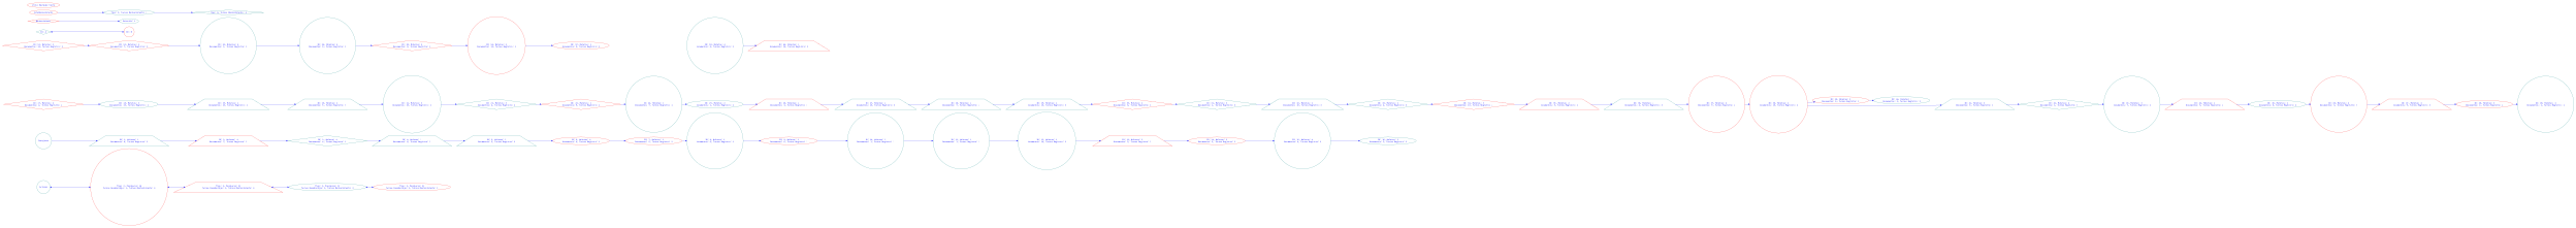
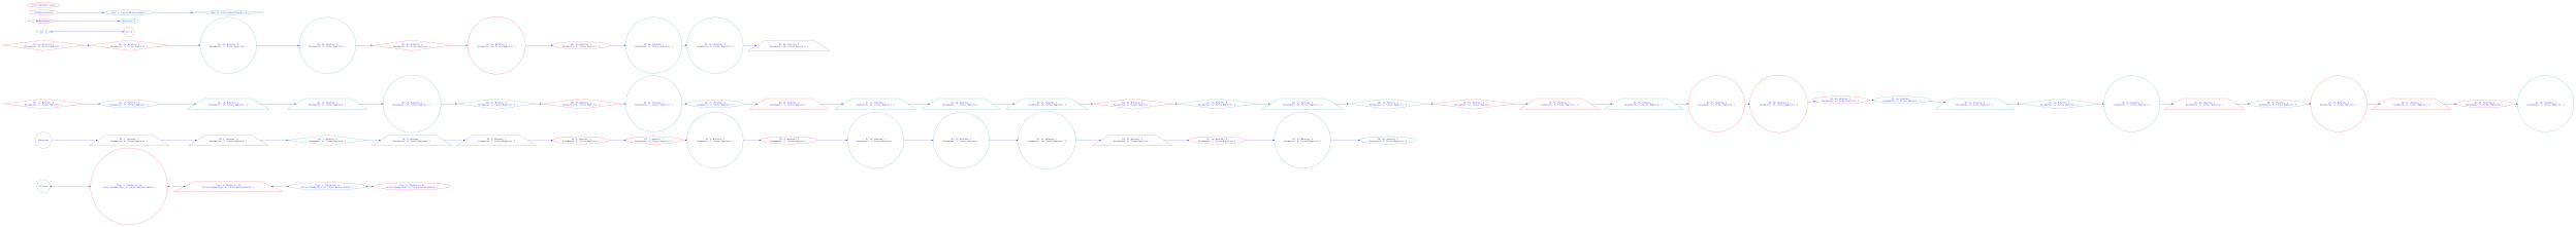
  digraph {
    compound=true
    fontname="Source Code Pro"
    rankdir=LR
    node [color=teal fontcolor=blue fontname="Source Code Pro" shape=circle]
    edge [color=blue dir=fordware fontname="Source Code Pro"]
    Aviones [height=0.5]
    "Tipo: 2, Pasajeros: 16\nTurnos Desabordaje: 1, Turnos Mantenimiento: 4" [color=red height=0.5]
    "Tipo: 3, Pasajeros: 36\nTurnos Desabordaje: 3, Turnos Mantenimiento: 4" [color=red height=0.5 shape=trapezium]
    "Tipo: 2, Pasajeros: 19\nTurnos Desabordaje: 2, Turnos Mantenimiento: 2" [height=0.5 shape=ellipse]
    "Tipo: 3, Pasajeros: 30\nTurnos Desabordaje: 3, Turnos Mantenimiento: 5" [color=red height=0.5 shape=ellipse]
    Pasajeros [height=0.5]
    "ID: 1, Maletas: 1\nDocumentos: 8, Turnos Registro: 2" [height=0.5 shape=trapezium]
    "ID: 2, Maletas: 4\nDocumentos: 7, Turnos Registro: 2" [color=red height=0.5 shape=trapezium]
    "ID: 3, Maletas: 4\nDocumentos: 4, Turnos Registro: 1" [height=0.5 shape=diamond]
    "ID: 4, Maletas: 3\nDocumentos: 4, Turnos Registro: 3" [height=0.5 shape=trapezium]
    "ID: 5, Maletas: 2\nDocumentos: 5, Turnos Registro: 3" [height=0.5 shape=trapezium]
    "ID: 6, Maletas: 4\nDocumentos: 4, Turnos Registro: 1" [color=red height=0.5 shape=ellipse]
    "ID: 7, Maletas: 1\nDocumentos: 5, Turnos Registro: 2" [color=red height=0.5 shape=ellipse]
    "ID: 8, Maletas: 1\nDocumentos: 6, Turnos Registro: 1" [height=0.5]
    "ID: 9, Maletas: 1\nDocumentos: 6, Turnos Registro: 1" [color=red height=0.5 shape=ellipse]
    "ID: 10, Maletas: 2\nDocumentos: 1, Turnos Registro: 1" [height=0.5]
    "ID: 11, Maletas: 1\nDocumentos: 1, Turnos Registro: 2" [height=0.5]
    "ID: 12, Maletas: 1\nDocumentos: 10, Turnos Registro: 3" [height=0.5]
    "ID: 13, Maletas: 2\nDocumentos: 5, Turnos Registro: 3" [color=red height=0.5 shape=trapezium]
    "ID: 14, Maletas: 3\nDocumentos: 5, Turnos Registro: 2" [color=red height=0.5 shape=ellipse]
    "ID: 15, Maletas: 4\nDocumentos: 4, Turnos Registro: 3" [height=0.5]
    "ID: 16, Maletas: 2\nDocumentos: 2, Turnos Registro: 3" [height=0.5 shape=ellipse]
    "ID: 17, Maletas: 4\nDocumentos: 2, Turnos Registro: 2" [color=red height=0.5 shape=diamond]
    "ID: 18, Maletas: 3\nDocumentos: 10, Turnos Registro: 1" [height=0.5 shape=ellipse]
    "ID: 19, Maletas: 1\nDocumentos: 10, Turnos Registro: 1" [height=0.5 shape=trapezium]
    "ID: 20, Maletas: 2\nDocumentos: 5, Turnos Registro: 3" [height=0.5 shape=trapezium]
    "ID: 21, Maletas: 3\nDocumentos: 10, Turnos Registro: 2" [height=0.5]
    "ID: 22, Maletas: 3\nDocumentos: 4, Turnos Registro: 2" [height=0.5 shape=diamond]
    "ID: 23, Maletas: 1\nDocumentos: 9, Turnos Registro: 1" [color=red height=0.5 shape=diamond]
    "ID: 24, Maletas: 1\nDocumentos: 7, Turnos Registro: 1" [height=0.5]
    "ID: 25, Maletas: 2\nDocumentos: 1, Turnos Registro: 2" [height=0.5 shape=ellipse]
    "ID: 26, Maletas: 2\nDocumentos: 4, Turnos Registro: 3" [color=red height=0.5 shape=trapezium]
    "ID: 27, Maletas: 2\nDocumentos: 10, Turnos Registro: 3" [height=0.5 shape=trapezium]
    "ID: 28, Maletas: 2\nDocumentos: 7, Turnos Registro: 2" [height=0.5 shape=trapezium]
    "ID: 29, Maletas: 1\nDocumentos: 10, Turnos Registro: 3" [height=0.5 shape=trapezium]
    "ID: 30, Maletas: 2\nDocumentos: 8, Turnos Registro: 1" [color=red height=0.5 shape=diamond]
    "ID: 31, Maletas: 3\nDocumentos: 1, Turnos Registro: 3" [height=0.5 shape=diamond]
    "ID: 32, Maletas: 2\nDocumentos: 10, Turnos Registro: 3" [height=0.5 shape=trapezium]
    "ID: 33, Maletas: 2\nDocumentos: 4, Turnos Registro: 3" [height=0.5 shape=diamond]
    "ID: 34, Maletas: 3\nDocumentos: 10, Turnos Registro: 2" [color=red height=0.5 shape=diamond]
    "ID: 35, Maletas: 2\nDocumentos: 5, Turnos Registro: 1" [color=red height=0.5 shape=trapezium]
    "ID: 36, Maletas: 2\nDocumentos: 4, Turnos Registro: 3" [height=0.5 shape=trapezium]
    "ID: 37, Maletas: 4\nDocumentos: 9, Turnos Registro: 2" [color=red height=0.5]
    "ID: 38, Maletas: 2\nDocumentos: 10, Turnos Registro: 2" [color=red height=0.5]
    "ID: 39, Maletas: 2\nDocumentos: 6, Turnos Registro: 1" [color=red height=0.5 shape=ellipse]
    "ID: 40, Maletas: 3\nDocumentos: 3, Turnos Registro: 2" [height=0.5 shape=ellipse]
    "ID: 41, Maletas: 3\nDocumentos: 8, Turnos Registro: 1" [height=0.5 shape=trapezium]
    "ID: 42, Maletas: 4\nDocumentos: 1, Turnos Registro: 3" [height=0.5 shape=diamond]
    "ID: 43, Maletas: 3\nDocumentos: 7, Turnos Registro: 2" [height=0.5]
    "ID: 44, Maletas: 1\nDocumentos: 5, Turnos Registro: 2" [color=red height=0.5 shape=trapezium]
    "ID: 45, Maletas: 2\nDocumentos: 8, Turnos Registro: 2" [height=0.5 shape=ellipse]
    "ID: 46, Maletas: 4\nDocumentos: 3, Turnos Registro: 3" [color=red height=0.5]
    "ID: 47, Maletas: 4\nDocumentos: 9, Turnos Registro: 3" [color=red height=0.5 shape=trapezium]
    "ID: 48, Maletas: 3\nDocumentos: 4, Turnos Registro: 2" [color=red height=0.5 shape=ellipse]
    "ID: 49, Maletas: 4\nDocumentos: 1, Turnos Registro: 1" [height=0.5]
    "ID: 51, Maletas: 2\nDocumentos: 10, Turnos Registro: 2" [color=red height=0.5 shape=diamond]
    "ID: 52, Maletas: 3\nDocumentos: 7, Turnos Registro: 2" [color=red height=0.5 shape=diamond]
    "ID: 53, Maletas: 4\nDocumentos: 1, Turnos Registro: 1" [height=0.5]
    "ID: 54, Maletas: 4\nDocumentos: 9, Turnos Registro: 1" [height=0.5]
    "ID: 55, Maletas: 3\nDocumentos: 9, Turnos Registro: 1" [color=red height=0.5 shape=diamond]
    "ID: 56, Maletas: 3\nDocumentos: 10, Turnos Registro: 1" [color=red height=0.5]
    "ID: 57, Maletas: 1\nDocumentos: 9, Turnos Registro: 2" [color=red height=0.5 shape=ellipse]
+   "ID: 58, Maletas: 1\nDocumentos: 5, Turnos Registro: 1" [height=0.5]
    "ID: 59, Maletas: 4\nDocumentos: 6, Turnos Registro: 2" [height=0.5]
    "ID: 60, Maletas: 3\nDocumentos: 10, Turnos Registro: 2" [color=red height=0.5 shape=trapezium]
    "ID: A" [height=0.5 shape=diamond]
    "ID: B" [color=red height=0.5]
    Mantenimiento [color=red height=0.5 shape=diamond]
    "Estación: 1" [height=0.5 shape=ellipse]
    ColaMantenimiento [color=red height=0.5 shape=ellipse]
    "Tipo: 2, Turnos Mantenimiento: 2" [height=0.5 shape=ellipse]
    "Tipo: 3, Turnos Mantenimiento: 4" [height=0.5 shape=diamond]
    "Lista Equipaje Vacia" [color=red height=0.5 shape=ellipse]
    subgraph sub_1 {
      Aviones
      "Tipo: 2, Pasajeros: 16\nTurnos Desabordaje: 1, Turnos Mantenimiento: 4"
      "Tipo: 3, Pasajeros: 36\nTurnos Desabordaje: 3, Turnos Mantenimiento: 4"
      "Tipo: 2, Pasajeros: 19\nTurnos Desabordaje: 2, Turnos Mantenimiento: 2"
      "Tipo: 3, Pasajeros: 30\nTurnos Desabordaje: 3, Turnos Mantenimiento: 5"
    }
    subgraph sub_2 {
      Pasajeros
      "ID: 1, Maletas: 1\nDocumentos: 8, Turnos Registro: 2"
      "ID: 2, Maletas: 4\nDocumentos: 7, Turnos Registro: 2"
      "ID: 3, Maletas: 4\nDocumentos: 4, Turnos Registro: 1"
      "ID: 4, Maletas: 3\nDocumentos: 4, Turnos Registro: 3"
      "ID: 5, Maletas: 2\nDocumentos: 5, Turnos Registro: 3"
      "ID: 6, Maletas: 4\nDocumentos: 4, Turnos Registro: 1"
      "ID: 7, Maletas: 1\nDocumentos: 5, Turnos Registro: 2"
      "ID: 8, Maletas: 1\nDocumentos: 6, Turnos Registro: 1"
      "ID: 9, Maletas: 1\nDocumentos: 6, Turnos Registro: 1"
      "ID: 10, Maletas: 2\nDocumentos: 1, Turnos Registro: 1"
      "ID: 11, Maletas: 1\nDocumentos: 1, Turnos Registro: 2"
      "ID: 12, Maletas: 1\nDocumentos: 10, Turnos Registro: 3"
      "ID: 13, Maletas: 2\nDocumentos: 5, Turnos Registro: 3"
      "ID: 14, Maletas: 3\nDocumentos: 5, Turnos Registro: 2"
      "ID: 15, Maletas: 4\nDocumentos: 4, Turnos Registro: 3"
      "ID: 16, Maletas: 2\nDocumentos: 2, Turnos Registro: 3"
      "ID: 17, Maletas: 4\nDocumentos: 2, Turnos Registro: 2"
      "ID: 18, Maletas: 3\nDocumentos: 10, Turnos Registro: 1"
      "ID: 19, Maletas: 1\nDocumentos: 10, Turnos Registro: 1"
      "ID: 20, Maletas: 2\nDocumentos: 5, Turnos Registro: 3"
      "ID: 21, Maletas: 3\nDocumentos: 10, Turnos Registro: 2"
      "ID: 22, Maletas: 3\nDocumentos: 4, Turnos Registro: 2"
      "ID: 23, Maletas: 1\nDocumentos: 9, Turnos Registro: 1"
      "ID: 24, Maletas: 1\nDocumentos: 7, Turnos Registro: 1"
      "ID: 25, Maletas: 2\nDocumentos: 1, Turnos Registro: 2"
      "ID: 26, Maletas: 2\nDocumentos: 4, Turnos Registro: 3"
      "ID: 27, Maletas: 2\nDocumentos: 10, Turnos Registro: 3"
      "ID: 28, Maletas: 2\nDocumentos: 7, Turnos Registro: 2"
      "ID: 29, Maletas: 1\nDocumentos: 10, Turnos Registro: 3"
      "ID: 30, Maletas: 2\nDocumentos: 8, Turnos Registro: 1"
      "ID: 31, Maletas: 3\nDocumentos: 1, Turnos Registro: 3"
      "ID: 32, Maletas: 2\nDocumentos: 10, Turnos Registro: 3"
      "ID: 33, Maletas: 2\nDocumentos: 4, Turnos Registro: 3"
      "ID: 34, Maletas: 3\nDocumentos: 10, Turnos Registro: 2"
      "ID: 35, Maletas: 2\nDocumentos: 5, Turnos Registro: 1"
      "ID: 36, Maletas: 2\nDocumentos: 4, Turnos Registro: 3"
      "ID: 37, Maletas: 4\nDocumentos: 9, Turnos Registro: 2"
      "ID: 38, Maletas: 2\nDocumentos: 10, Turnos Registro: 2"
      "ID: 39, Maletas: 2\nDocumentos: 6, Turnos Registro: 1"
      "ID: 40, Maletas: 3\nDocumentos: 3, Turnos Registro: 2"
      "ID: 41, Maletas: 3\nDocumentos: 8, Turnos Registro: 1"
      "ID: 42, Maletas: 4\nDocumentos: 1, Turnos Registro: 3"
      "ID: 43, Maletas: 3\nDocumentos: 7, Turnos Registro: 2"
      "ID: 44, Maletas: 1\nDocumentos: 5, Turnos Registro: 2"
      "ID: 45, Maletas: 2\nDocumentos: 8, Turnos Registro: 2"
      "ID: 46, Maletas: 4\nDocumentos: 3, Turnos Registro: 3"
      "ID: 47, Maletas: 4\nDocumentos: 9, Turnos Registro: 3"
      "ID: 48, Maletas: 3\nDocumentos: 4, Turnos Registro: 2"
      "ID: 49, Maletas: 4\nDocumentos: 1, Turnos Registro: 1"
      "ID: 51, Maletas: 2\nDocumentos: 10, Turnos Registro: 2"
      "ID: 52, Maletas: 3\nDocumentos: 7, Turnos Registro: 2"
      "ID: 53, Maletas: 4\nDocumentos: 1, Turnos Registro: 1"
      "ID: 54, Maletas: 4\nDocumentos: 9, Turnos Registro: 1"
      "ID: 55, Maletas: 3\nDocumentos: 9, Turnos Registro: 1"
      "ID: 56, Maletas: 3\nDocumentos: 10, Turnos Registro: 1"
      "ID: 57, Maletas: 1\nDocumentos: 9, Turnos Registro: 2"
+     "ID: 58, Maletas: 1\nDocumentos: 5, Turnos Registro: 1"
      "ID: 59, Maletas: 4\nDocumentos: 6, Turnos Registro: 2"
      "ID: 60, Maletas: 3\nDocumentos: 10, Turnos Registro: 2"
    }
    subgraph sub_3 {
      "ID: A"
      "ID: B"
    }
    subgraph sub_4 {
      Mantenimiento
      "Estación: 1"
    }
    subgraph sub_5 {
      ColaMantenimiento
      "Tipo: 2, Turnos Mantenimiento: 2"
      "Tipo: 3, Turnos Mantenimiento: 4"
    }
    Aviones -> "Tipo: 2, Pasajeros: 16\nTurnos Desabordaje: 1, Turnos Mantenimiento: 4" [dir=both]
    "Tipo: 2, Pasajeros: 16\nTurnos Desabordaje: 1, Turnos Mantenimiento: 4" -> "Tipo: 3, Pasajeros: 36\nTurnos Desabordaje: 3, Turnos Mantenimiento: 4" [dir=both]
    "Tipo: 3, Pasajeros: 36\nTurnos Desabordaje: 3, Turnos Mantenimiento: 4" -> "Tipo: 2, Pasajeros: 19\nTurnos Desabordaje: 2, Turnos Mantenimiento: 2" [dir=both]
    "Tipo: 2, Pasajeros: 19\nTurnos Desabordaje: 2, Turnos Mantenimiento: 2" -> "Tipo: 3, Pasajeros: 30\nTurnos Desabordaje: 3, Turnos Mantenimiento: 5" [dir=both]
    Pasajeros -> "ID: 1, Maletas: 1\nDocumentos: 8, Turnos Registro: 2"
    "ID: 1, Maletas: 1\nDocumentos: 8, Turnos Registro: 2" -> "ID: 2, Maletas: 4\nDocumentos: 7, Turnos Registro: 2"
    "ID: 2, Maletas: 4\nDocumentos: 7, Turnos Registro: 2" -> "ID: 3, Maletas: 4\nDocumentos: 4, Turnos Registro: 1"
    "ID: 3, Maletas: 4\nDocumentos: 4, Turnos Registro: 1" -> "ID: 4, Maletas: 3\nDocumentos: 4, Turnos Registro: 3"
    "ID: 4, Maletas: 3\nDocumentos: 4, Turnos Registro: 3" -> "ID: 5, Maletas: 2\nDocumentos: 5, Turnos Registro: 3"
    "ID: 5, Maletas: 2\nDocumentos: 5, Turnos Registro: 3" -> "ID: 6, Maletas: 4\nDocumentos: 4, Turnos Registro: 1"
    "ID: 6, Maletas: 4\nDocumentos: 4, Turnos Registro: 1" -> "ID: 7, Maletas: 1\nDocumentos: 5, Turnos Registro: 2"
    "ID: 7, Maletas: 1\nDocumentos: 5, Turnos Registro: 2" -> "ID: 8, Maletas: 1\nDocumentos: 6, Turnos Registro: 1"
    "ID: 8, Maletas: 1\nDocumentos: 6, Turnos Registro: 1" -> "ID: 9, Maletas: 1\nDocumentos: 6, Turnos Registro: 1"
    "ID: 9, Maletas: 1\nDocumentos: 6, Turnos Registro: 1" -> "ID: 10, Maletas: 2\nDocumentos: 1, Turnos Registro: 1"
    "ID: 10, Maletas: 2\nDocumentos: 1, Turnos Registro: 1" -> "ID: 11, Maletas: 1\nDocumentos: 1, Turnos Registro: 2"
    "ID: 11, Maletas: 1\nDocumentos: 1, Turnos Registro: 2" -> "ID: 12, Maletas: 1\nDocumentos: 10, Turnos Registro: 3"
    "ID: 12, Maletas: 1\nDocumentos: 10, Turnos Registro: 3" -> "ID: 13, Maletas: 2\nDocumentos: 5, Turnos Registro: 3"
    "ID: 13, Maletas: 2\nDocumentos: 5, Turnos Registro: 3" -> "ID: 14, Maletas: 3\nDocumentos: 5, Turnos Registro: 2"
    "ID: 14, Maletas: 3\nDocumentos: 5, Turnos Registro: 2" -> "ID: 15, Maletas: 4\nDocumentos: 4, Turnos Registro: 3"
    "ID: 15, Maletas: 4\nDocumentos: 4, Turnos Registro: 3" -> "ID: 16, Maletas: 2\nDocumentos: 2, Turnos Registro: 3"
    "ID: 17, Maletas: 4\nDocumentos: 2, Turnos Registro: 2" -> "ID: 18, Maletas: 3\nDocumentos: 10, Turnos Registro: 1"
    "ID: 18, Maletas: 3\nDocumentos: 10, Turnos Registro: 1" -> "ID: 19, Maletas: 1\nDocumentos: 10, Turnos Registro: 1"
    "ID: 19, Maletas: 1\nDocumentos: 10, Turnos Registro: 1" -> "ID: 20, Maletas: 2\nDocumentos: 5, Turnos Registro: 3"
    "ID: 20, Maletas: 2\nDocumentos: 5, Turnos Registro: 3" -> "ID: 21, Maletas: 3\nDocumentos: 10, Turnos Registro: 2"
    "ID: 21, Maletas: 3\nDocumentos: 10, Turnos Registro: 2" -> "ID: 22, Maletas: 3\nDocumentos: 4, Turnos Registro: 2"
    "ID: 22, Maletas: 3\nDocumentos: 4, Turnos Registro: 2" -> "ID: 23, Maletas: 1\nDocumentos: 9, Turnos Registro: 1"
    "ID: 23, Maletas: 1\nDocumentos: 9, Turnos Registro: 1" -> "ID: 24, Maletas: 1\nDocumentos: 7, Turnos Registro: 1"
    "ID: 24, Maletas: 1\nDocumentos: 7, Turnos Registro: 1" -> "ID: 25, Maletas: 2\nDocumentos: 1, Turnos Registro: 2"
    "ID: 25, Maletas: 2\nDocumentos: 1, Turnos Registro: 2" -> "ID: 26, Maletas: 2\nDocumentos: 4, Turnos Registro: 3"
    "ID: 26, Maletas: 2\nDocumentos: 4, Turnos Registro: 3" -> "ID: 27, Maletas: 2\nDocumentos: 10, Turnos Registro: 3"
    "ID: 27, Maletas: 2\nDocumentos: 10, Turnos Registro: 3" -> "ID: 28, Maletas: 2\nDocumentos: 7, Turnos Registro: 2"
    "ID: 28, Maletas: 2\nDocumentos: 7, Turnos Registro: 2" -> "ID: 29, Maletas: 1\nDocumentos: 10, Turnos Registro: 3"
    "ID: 29, Maletas: 1\nDocumentos: 10, Turnos Registro: 3" -> "ID: 30, Maletas: 2\nDocumentos: 8, Turnos Registro: 1"
    "ID: 30, Maletas: 2\nDocumentos: 8, Turnos Registro: 1" -> "ID: 31, Maletas: 3\nDocumentos: 1, Turnos Registro: 3"
    "ID: 31, Maletas: 3\nDocumentos: 1, Turnos Registro: 3" -> "ID: 32, Maletas: 2\nDocumentos: 10, Turnos Registro: 3"
    "ID: 32, Maletas: 2\nDocumentos: 10, Turnos Registro: 3" -> "ID: 33, Maletas: 2\nDocumentos: 4, Turnos Registro: 3"
    "ID: 33, Maletas: 2\nDocumentos: 4, Turnos Registro: 3" -> "ID: 34, Maletas: 3\nDocumentos: 10, Turnos Registro: 2"
    "ID: 34, Maletas: 3\nDocumentos: 10, Turnos Registro: 2" -> "ID: 35, Maletas: 2\nDocumentos: 5, Turnos Registro: 1"
    "ID: 35, Maletas: 2\nDocumentos: 5, Turnos Registro: 1" -> "ID: 36, Maletas: 2\nDocumentos: 4, Turnos Registro: 3"
    "ID: 36, Maletas: 2\nDocumentos: 4, Turnos Registro: 3" -> "ID: 37, Maletas: 4\nDocumentos: 9, Turnos Registro: 2"
    "ID: 37, Maletas: 4\nDocumentos: 9, Turnos Registro: 2" -> "ID: 38, Maletas: 2\nDocumentos: 10, Turnos Registro: 2"
    "ID: 38, Maletas: 2\nDocumentos: 10, Turnos Registro: 2" -> "ID: 39, Maletas: 2\nDocumentos: 6, Turnos Registro: 1"
    "ID: 39, Maletas: 2\nDocumentos: 6, Turnos Registro: 1" -> "ID: 40, Maletas: 3\nDocumentos: 3, Turnos Registro: 2"
-   "ID: 38, Maletas: 2\nDocumentos: 10, Turnos Registro: 2" -> "ID: 41, Maletas: 3\nDocumentos: 8, Turnos Registro: 1"
+   "ID: 40, Maletas: 3\nDocumentos: 3, Turnos Registro: 2" -> "ID: 41, Maletas: 3\nDocumentos: 8, Turnos Registro: 1"
    "ID: 41, Maletas: 3\nDocumentos: 8, Turnos Registro: 1" -> "ID: 42, Maletas: 4\nDocumentos: 1, Turnos Registro: 3"
    "ID: 42, Maletas: 4\nDocumentos: 1, Turnos Registro: 3" -> "ID: 43, Maletas: 3\nDocumentos: 7, Turnos Registro: 2"
    "ID: 43, Maletas: 3\nDocumentos: 7, Turnos Registro: 2" -> "ID: 44, Maletas: 1\nDocumentos: 5, Turnos Registro: 2"
    "ID: 44, Maletas: 1\nDocumentos: 5, Turnos Registro: 2" -> "ID: 45, Maletas: 2\nDocumentos: 8, Turnos Registro: 2"
    "ID: 45, Maletas: 2\nDocumentos: 8, Turnos Registro: 2" -> "ID: 46, Maletas: 4\nDocumentos: 3, Turnos Registro: 3"
    "ID: 46, Maletas: 4\nDocumentos: 3, Turnos Registro: 3" -> "ID: 47, Maletas: 4\nDocumentos: 9, Turnos Registro: 3"
    "ID: 47, Maletas: 4\nDocumentos: 9, Turnos Registro: 3" -> "ID: 48, Maletas: 3\nDocumentos: 4, Turnos Registro: 2"
    "ID: 48, Maletas: 3\nDocumentos: 4, Turnos Registro: 2" -> "ID: 49, Maletas: 4\nDocumentos: 1, Turnos Registro: 1"
    "ID: 51, Maletas: 2\nDocumentos: 10, Turnos Registro: 2" -> "ID: 52, Maletas: 3\nDocumentos: 7, Turnos Registro: 2"
    "ID: 52, Maletas: 3\nDocumentos: 7, Turnos Registro: 2" -> "ID: 53, Maletas: 4\nDocumentos: 1, Turnos Registro: 1"
    "ID: 53, Maletas: 4\nDocumentos: 1, Turnos Registro: 1" -> "ID: 54, Maletas: 4\nDocumentos: 9, Turnos Registro: 1"
    "ID: 54, Maletas: 4\nDocumentos: 9, Turnos Registro: 1" -> "ID: 55, Maletas: 3\nDocumentos: 9, Turnos Registro: 1"
    "ID: 55, Maletas: 3\nDocumentos: 9, Turnos Registro: 1" -> "ID: 56, Maletas: 3\nDocumentos: 10, Turnos Registro: 1"
    "ID: 56, Maletas: 3\nDocumentos: 10, Turnos Registro: 1" -> "ID: 57, Maletas: 1\nDocumentos: 9, Turnos Registro: 2"
+   "ID: 57, Maletas: 1\nDocumentos: 9, Turnos Registro: 2" -> "ID: 58, Maletas: 1\nDocumentos: 5, Turnos Registro: 1"
+   "ID: 58, Maletas: 1\nDocumentos: 5, Turnos Registro: 1" -> "ID: 59, Maletas: 4\nDocumentos: 6, Turnos Registro: 2"
    "ID: 59, Maletas: 4\nDocumentos: 6, Turnos Registro: 2" -> "ID: 60, Maletas: 3\nDocumentos: 10, Turnos Registro: 2"
    "ID: A" -> "ID: B" [dir=both]
    Mantenimiento -> "Estación: 1"
    ColaMantenimiento -> "Tipo: 2, Turnos Mantenimiento: 2"
    "Tipo: 2, Turnos Mantenimiento: 2" -> "Tipo: 3, Turnos Mantenimiento: 4"
  }
